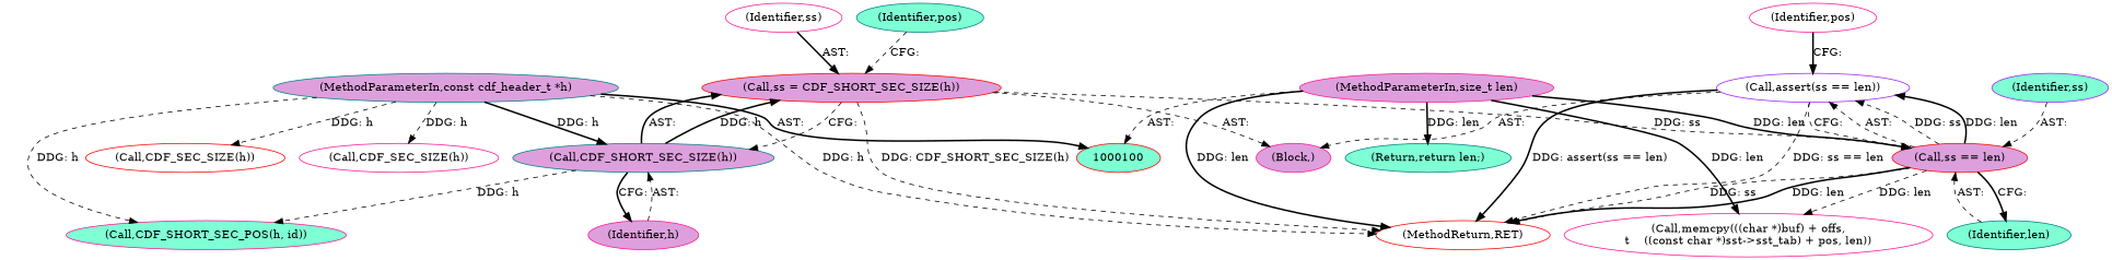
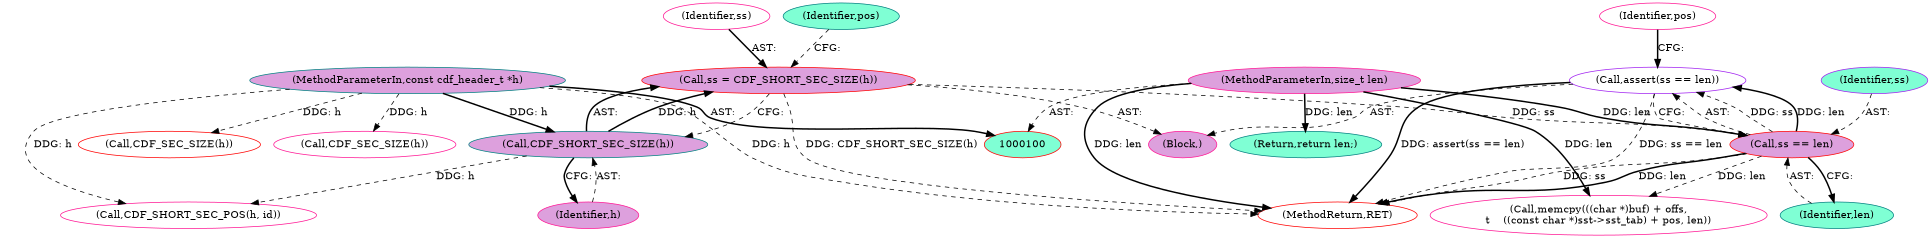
  digraph {
    node [color=deeppink fillcolor=white style=filled]
    edge [style=dashed]
    n1 [color=purple label="(Call,assert(ss == len))"]
    n2 [color=red fillcolor=plum label="(Call,ss == len)"]
    n3 [fillcolor=plum label="(Block,)"]
    n4 [color=red label="(MethodReturn,RET)"]
    n5 [label="(Call,memcpy(((char *)buf) + offs,\n\t    ((const char *)sst->sst_tab) + pos, len))"]
    n6 [color=teal fillcolor=aquamarine label="(Identifier,len)"]
    n7 [color=red fillcolor=plum label="(Call,ss = CDF_SHORT_SEC_SIZE(h))"]
    n8 [color=teal fillcolor=plum label="(Call,CDF_SHORT_SEC_SIZE(h))"]
-   n9 [fillcolor=aquamarine label="(Call,CDF_SHORT_SEC_POS(h, id))"]
+   n9 [label="(Call,CDF_SHORT_SEC_POS(h, id))"]
    n10 [fillcolor=plum label="(Identifier,h)"]
    n11 [color=teal fillcolor=plum label="(MethodParameterIn,const cdf_header_t *h)"]
    n12 [color=red label="(Call,CDF_SEC_SIZE(h))"]
    n13 [label="(Call,CDF_SEC_SIZE(h))"]
    1000100 [color=red fillcolor=aquamarine]
    n15 [fillcolor=plum label="(MethodParameterIn,size_t len)"]
    n16 [color=teal fillcolor=aquamarine label="(Return,return len;)"]
    n17 [label="(Identifier,pos)"]
    n18 [color=teal fillcolor=aquamarine label="(Identifier,pos)"]
    n19 [color=purple fillcolor=aquamarine label="(Identifier,ss)"]
    n20 [label="(Identifier,ss)"]
    n1 -> n2 [label="CFG: "]
    n1 -> n3 [label="AST: "]
    n1 -> n4 [label="DDG: assert(ss == len)" style=bold]
    n1 -> n4 [label="DDG: ss == len"]
    n2 -> n1 [label="AST: "]
    n2 -> n1 [label="DDG: ss"]
    n2 -> n1 [label="DDG: len" style=bold]
    n2 -> n4 [label="DDG: ss"]
    n2 -> n4 [label="DDG: len" style=bold]
    n2 -> n5 [label="DDG: len"]
    n2 -> n6 [label="CFG: " style=bold]
    n6 -> n2 [label="AST: "]
    n7 -> n2 [label="DDG: ss"]
    n7 -> n3 [label="AST: "]
    n7 -> n4 [label="DDG: CDF_SHORT_SEC_SIZE(h)"]
    n7 -> n8 [label="CFG: "]
    n8 -> n7 [label="AST: " style=bold]
    n8 -> n7 [label="DDG: h" style=bold]
    n8 -> n9 [label="DDG: h"]
    n8 -> n10 [label="CFG: " style=bold]
    n10 -> n8 [label="AST: "]
    n11 -> n4 [label="DDG: h"]
    n11 -> n8 [label="DDG: h" style=bold]
    n11 -> n9 [label="DDG: h"]
    n11 -> n12 [label="DDG: h"]
    n11 -> n13 [label="DDG: h"]
    n11 -> 1000100 [label="AST: " style=bold]
    n15 -> n2 [label="DDG: len" style=bold]
    n15 -> n4 [label="DDG: len" style=bold]
    n15 -> n5 [label="DDG: len" style=bold]
    n15 -> 1000100 [label="AST: "]
    n15 -> n16 [label="DDG: len" style=bold]
    n17 -> n1 [label="CFG: " style=bold]
    n18 -> n7 [label="CFG: "]
    n19 -> n2 [label="AST: "]
    n20 -> n7 [label="AST: " style=bold]
  }
